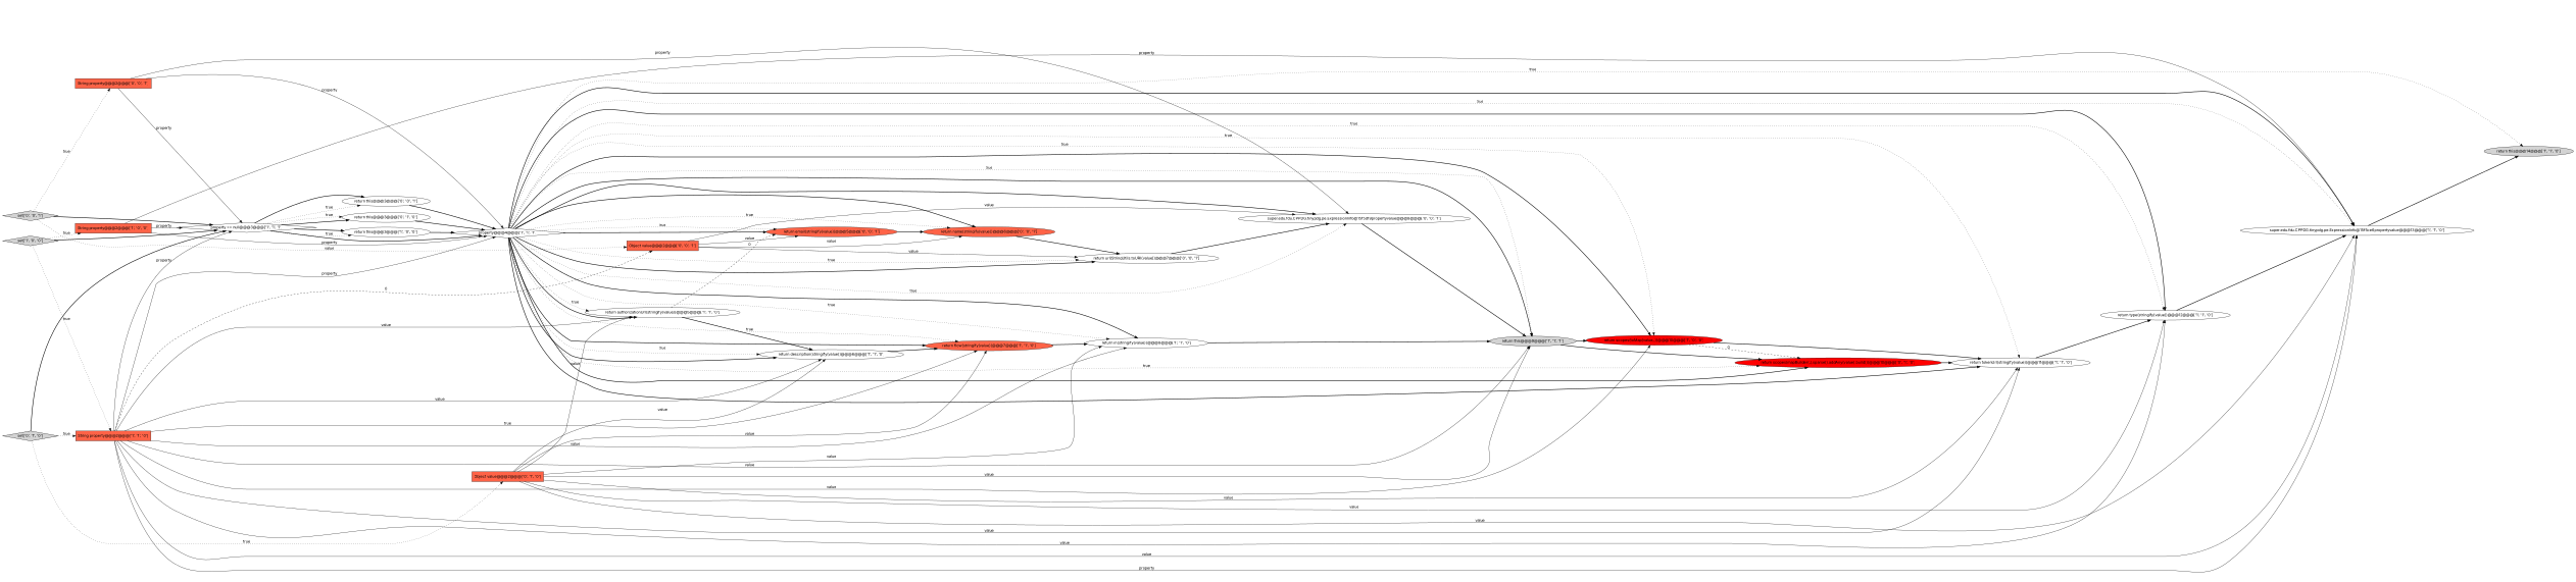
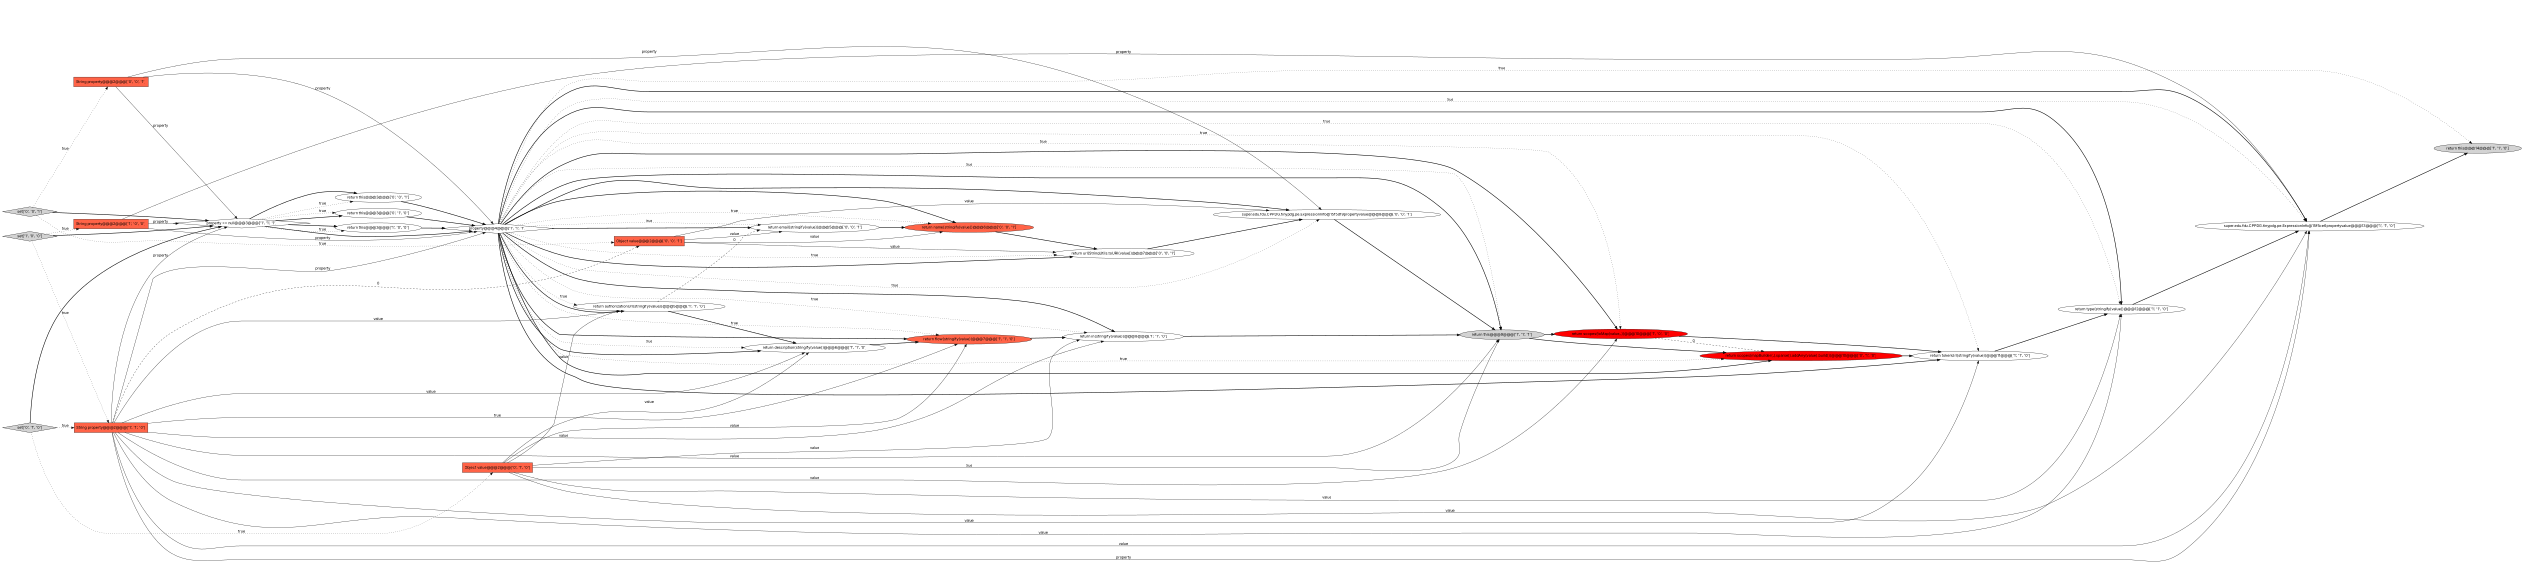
  digraph {
    fontname=Inter
    rankdir=LR
    node [fillcolor=white fontname=Inter shape=ellipse style=filled]
    edge [fontname=Inter style=bold]
-   n1 [fillcolor=tomato label="return email(stringify(value))@@@5@@@['0', '0', '1']"]
+   n1 [label="return email(stringify(value))@@@5@@@['0', '0', '1']"]
    n2 [fillcolor=tomato label="return name(stringify(value))@@@6@@@['0', '0', '1']"]
    n3 [label="return url(StringUtils.toURI(value))@@@7@@@['0', '0', '1']"]
    n4 [fillcolor=tomato label="String property@@@2@@@['1', '0', '0']" shape=box]
    n5 [label="property@@@4@@@['1', '1', '1']" shape=diamond]
    n6 [label="property == null@@@3@@@['1', '1', '1']" shape=diamond]
    n7 [label="super.edu.fdu.CPPDG.tinypdg.pe.ExpressionInfo@15f5ce6propertyvalue@@@13@@@['1', '1', '0']"]
    n8 [fillcolor=lightgray label="return this@@@9@@@['1', '1', '1']"]
    n9 [fillcolor=red label="return scopes(toMap(value,,))@@@10@@@['1', '0', '0']"]
    n10 [fillcolor=red label="return scopes(mapBuilder(,).sparse().addAny(value).build())@@@10@@@['0', '1', '0']"]
    n11 [label="return description(stringify(value))@@@6@@@['1', '1', '0']"]
    n12 [fillcolor=tomato label="return flow(stringify(value))@@@7@@@['1', '1', '0']"]
    n13 [label="super.edu.fdu.CPPDG.tinypdg.pe.ExpressionInfo@15f5d19propertyvalue@@@8@@@['0', '0', '1']"]
    n14 [label="return authorizationUrl(stringify(value))@@@5@@@['1', '1', '0']"]
    n15 [label="return tokenUrl(stringify(value))@@@11@@@['1', '1', '0']"]
    n16 [fillcolor=lightgray label="return this@@@14@@@['1', '1', '0']"]
    n17 [label="return in(stringify(value))@@@8@@@['1', '1', '0']"]
    n18 [label="return type(stringify(value))@@@12@@@['1', '1', '0']"]
    n19 [label="return this@@@3@@@['0', '0', '1']"]
    n20 [label="return this@@@3@@@['0', '1', '0']"]
    n21 [label="return this@@@3@@@['1', '0', '0']"]
    n22 [fillcolor=tomato label="Object value@@@2@@@['0', '0', '1']" shape=box]
    n23 [fillcolor=tomato label="String property@@@2@@@['0', '0', '1']" shape=box]
    n24 [fillcolor=lightgray label="set['1', '0', '0']" shape=diamond]
    n25 [fillcolor=tomato label="String property@@@2@@@['1', '1', '0']" shape=box]
    n26 [fillcolor=tomato label="Object value@@@2@@@['0', '1', '0']" shape=box]
    n27 [fillcolor=lightgray label="set['0', '0', '1']" shape=diamond]
    n28 [fillcolor=lightgray label="set['0', '1', '0']" shape=diamond]
    n1 -> n2
    n2 -> n3
    n3 -> n13
    n4 -> n5 [label=property style=solid]
    n4 -> n6 [label=property style=solid]
    n4 -> n7 [label=property style=solid]
    n5 -> n1
    n5 -> n1 [label=true style=dotted]
    n5 -> n2
    n5 -> n2 [label=true style=dotted]
    n5 -> n3 [label=true style=dotted]
    n5 -> n3
    n5 -> n7
    n5 -> n7 [label=true style=dotted]
    n5 -> n8 [label=true style=dotted]
    n5 -> n8
    n5 -> n9 [label=true style=dotted]
    n5 -> n9
    n5 -> n10 [label=true style=dotted]
    n5 -> n10
    n5 -> n11
    n5 -> n11 [label=true style=dotted]
    n5 -> n12 [label=true style=dotted]
    n5 -> n12
    n5 -> n13 [label=true style=dotted]
    n5 -> n13
    n5 -> n14 [label=true style=dotted]
    n5 -> n14
    n5 -> n15
    n5 -> n15 [label=true style=dotted]
    n5 -> n16 [label=true style=dotted]
    n5 -> n17
    n5 -> n17 [label=true style=dotted]
    n5 -> n18
    n5 -> n18 [label=true style=dotted]
    n6 -> n5
    n6 -> n19
    n6 -> n19 [label=true style=dotted]
    n6 -> n20 [label=true style=dotted]
    n6 -> n20
    n6 -> n21
    n6 -> n21 [label=true style=dotted]
    n7 -> n16
    n8 -> n9
    n8 -> n10
    n9 -> n10 [label=0 style=dashed]
    n9 -> n15
    n10 -> n15
    n11 -> n12
    n12 -> n17
    n13 -> n8
    n14 -> n1 [label=0 style=dashed]
    n14 -> n11
    n15 -> n18
    n17 -> n8
    n18 -> n7
    n19 -> n5
    n20 -> n5
    n21 -> n5
    n22 -> n1 [label=value style=solid]
    n22 -> n2 [label=value style=solid]
    n22 -> n3 [label=value style=solid]
    n22 -> n13 [label=value style=solid]
    n23 -> n5 [label=property style=solid]
    n23 -> n6 [label=property style=solid]
    n23 -> n13 [label=property style=solid]
    n24 -> n4 [label=true style=dotted]
    n24 -> n6
    n24 -> n25 [label=true style=dotted]
    n25 -> n5 [label=property style=solid]
    n25 -> n6 [label=property style=solid]
    n25 -> n7 [label=value style=solid]
    n25 -> n7 [label=property style=solid]
    n25 -> n8 [label=value style=solid]
    n25 -> n9 [label=value style=solid]
    n25 -> n11 [label=value style=solid]
    n25 -> n12 [label=true style=solid]
    n25 -> n14 [label=value style=solid]
    n25 -> n15 [label=value style=solid]
    n25 -> n17 [label=value style=solid]
    n25 -> n18 [label=value style=solid]
    n25 -> n22 [label=0 style=dashed]
    n26 -> n7 [label=value style=solid]
-   n26 -> n8 [label=value style=solid]
+   n26 -> n8 [label=true style=solid]
    n26 -> n11 [label=value style=solid]
    n26 -> n12 [label=value style=solid]
    n26 -> n14 [label=value style=solid]
-   n26 -> n15 [label=value style=solid]
    n26 -> n17 [label=value style=solid]
    n26 -> n18 [label=value style=solid]
    n27 -> n6
-   n27 -> n22 [label=value style=dotted]
+   n27 -> n22 [label=true style=dotted]
    n27 -> n23 [label=true style=dotted]
    n28 -> n6
    n28 -> n25 [label=true style=dotted]
    n28 -> n26 [label=true style=dotted]
  }
